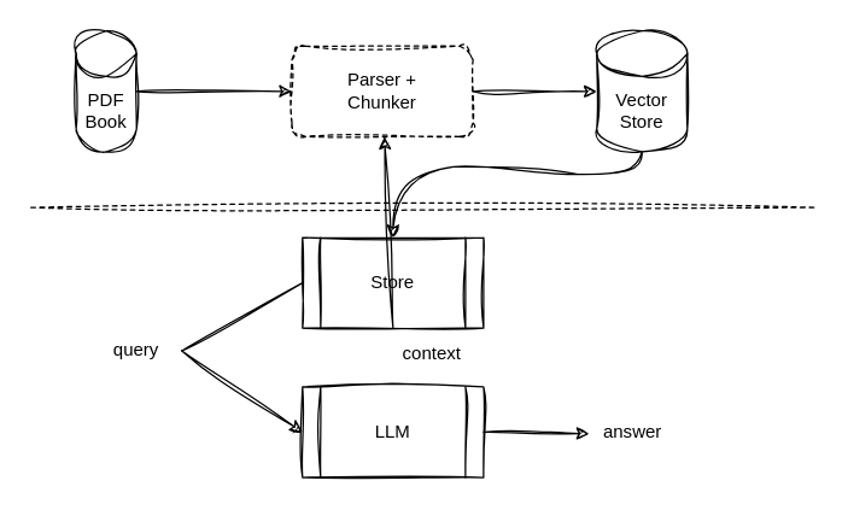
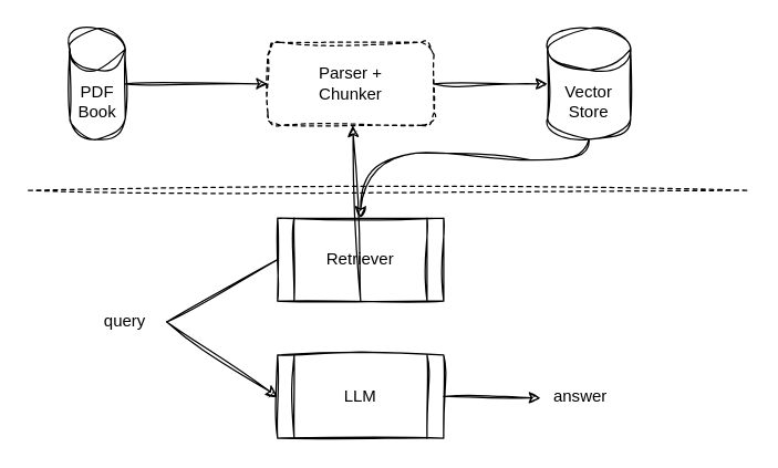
  <mxCell id="0" />
  <mxCell id="1" parent="0" />
  <mxCell id="2" value="PDF&lt;br&gt;Book" style="shape=cylinder3;whiteSpace=wrap;html=1;boundedLbl=1;backgroundOutline=1;size=15;sketch=1;curveFitting=1;jiggle=2;" parent="1" vertex="1"><mxGeometry x="50" y="20" width="40" height="80" as="geometry" /></mxCell>
  <mxCell id="3" value="Parser +&lt;br&gt;Chunker" style="rounded=1;whiteSpace=wrap;html=1;sketch=1;curveFitting=1;jiggle=2;dashed=1;" parent="1" vertex="1"><mxGeometry x="193" y="30" width="120" height="60" as="geometry" /></mxCell>
  <mxCell id="4" value="Vector&lt;br&gt;Store" style="shape=cylinder3;whiteSpace=wrap;html=1;boundedLbl=1;backgroundOutline=1;size=15;sketch=1;curveFitting=1;jiggle=2;" parent="1" vertex="1"><mxGeometry x="395" y="20" width="60" height="80" as="geometry" /></mxCell>
  <mxCell id="5" value="" style="endArrow=classic;html=1;rounded=0;exitX=1;exitY=0.5;exitDx=0;exitDy=0;exitPerimeter=0;entryX=0;entryY=0.5;entryDx=0;entryDy=0;sketch=1;curveFitting=1;jiggle=2;" parent="1" source="2" target="3" edge="1"><mxGeometry width="50" height="50" relative="1" as="geometry"><mxPoint x="270" y="430" as="sourcePoint" /><mxPoint x="320" y="380" as="targetPoint" /></mxGeometry></mxCell>
  <mxCell id="6" value="" style="endArrow=classic;html=1;rounded=0;exitX=1;exitY=0.5;exitDx=0;exitDy=0;entryX=0;entryY=0.5;entryDx=0;entryDy=0;entryPerimeter=0;sketch=1;curveFitting=1;jiggle=2;" parent="1" source="3" target="4" edge="1"><mxGeometry width="50" height="50" relative="1" as="geometry"><mxPoint x="270" y="430" as="sourcePoint" /><mxPoint x="320" y="380" as="targetPoint" /></mxGeometry></mxCell>
  <mxCell id="7" value="LLM" style="shape=process;whiteSpace=wrap;html=1;backgroundOutline=1;sketch=1;curveFitting=1;jiggle=2;" parent="1" vertex="1"><mxGeometry x="200" y="256" width="120" height="60" as="geometry" /></mxCell>
- <mxCell id="8" value="Store" style="shape=process;whiteSpace=wrap;html=1;backgroundOutline=1;sketch=1;curveFitting=1;jiggle=2;" parent="1" vertex="1"><mxGeometry x="200" y="157" width="120" height="60" as="geometry" /></mxCell>
+ <mxCell id="8" value="Retriever" style="shape=process;whiteSpace=wrap;html=1;backgroundOutline=1;sketch=1;curveFitting=1;jiggle=2;" parent="1" vertex="1"><mxGeometry x="200" y="157" width="120" height="60" as="geometry" /></mxCell>
  <mxCell id="9" value="query" style="text;html=1;strokeColor=none;fillColor=none;align=center;verticalAlign=middle;whiteSpace=wrap;rounded=0;sketch=1;curveFitting=1;jiggle=2;" parent="1" vertex="1"><mxGeometry x="60" y="217" width="60" height="30" as="geometry" /></mxCell>
  <mxCell id="10" value="" style="endArrow=none;html=1;rounded=0;exitX=1;exitY=0.5;exitDx=0;exitDy=0;entryX=0;entryY=0.5;entryDx=0;entryDy=0;sketch=1;curveFitting=1;jiggle=2;" parent="1" source="9" target="8" edge="1"><mxGeometry width="50" height="50" relative="1" as="geometry"><mxPoint x="270" y="457" as="sourcePoint" /><mxPoint x="320" y="407" as="targetPoint" /></mxGeometry></mxCell>
  <mxCell id="11" value="" style="endArrow=classic;html=1;rounded=0;exitX=1;exitY=0.5;exitDx=0;exitDy=0;entryX=0;entryY=0.5;entryDx=0;entryDy=0;sketch=1;curveFitting=1;jiggle=2;" parent="1" source="9" target="7" edge="1"><mxGeometry width="50" height="50" relative="1" as="geometry"><mxPoint x="270" y="467" as="sourcePoint" /><mxPoint x="320" y="417" as="targetPoint" /></mxGeometry></mxCell>
  <mxCell id="12" value="" style="endArrow=classic;html=1;rounded=0;exitX=0.5;exitY=1;exitDx=0;exitDy=0;sketch=1;curveFitting=1;jiggle=2;" parent="1" source="8" target="3" edge="1"><mxGeometry width="50" height="50" relative="1" as="geometry"><mxPoint x="270" y="467" as="sourcePoint" /><mxPoint x="320" y="417" as="targetPoint" /></mxGeometry></mxCell>
  <mxCell id="13" value="" style="endArrow=classic;html=1;rounded=0;exitX=1;exitY=0.5;exitDx=0;exitDy=0;sketch=1;curveFitting=1;jiggle=2;" parent="1" source="7" edge="1"><mxGeometry width="50" height="50" relative="1" as="geometry"><mxPoint x="270" y="467" as="sourcePoint" /><mxPoint x="390" y="287" as="targetPoint" /></mxGeometry></mxCell>
  <mxCell id="14" value="answer" style="text;html=1;strokeColor=none;fillColor=none;align=center;verticalAlign=middle;whiteSpace=wrap;rounded=0;sketch=1;curveFitting=1;jiggle=2;" parent="1" vertex="1"><mxGeometry x="389" y="271" width="60" height="30" as="geometry" /></mxCell>
  <mxCell id="15" value="" style="endArrow=none;dashed=1;html=1;rounded=0;sketch=1;curveFitting=1;jiggle=2;" parent="1" edge="1"><mxGeometry width="50" height="50" relative="1" as="geometry"><mxPoint x="20" y="137" as="sourcePoint" /><mxPoint x="540" y="137" as="targetPoint" /></mxGeometry></mxCell>
  <mxCell id="16" value="" style="curved=1;endArrow=classic;html=1;rounded=0;exitX=0.5;exitY=1;exitDx=0;exitDy=0;exitPerimeter=0;entryX=0.5;entryY=0;entryDx=0;entryDy=0;sketch=1;curveFitting=1;jiggle=2;" edge="1" parent="1" source="4" target="8"><mxGeometry width="50" height="50" relative="1" as="geometry"><mxPoint x="270" y="430" as="sourcePoint" /><mxPoint x="320" y="380" as="targetPoint" /><Array as="points"><mxPoint x="425" y="120" /><mxPoint x="340" y="110" /><mxPoint x="260" y="110" /></Array></mxGeometry></mxCell>
- <mxCell id="17" value="context" style="text;html=1;align=center;verticalAlign=middle;whiteSpace=wrap;rounded=0;" vertex="1" parent="1"><mxGeometry x="256" y="219" width="60" height="30" as="geometry" /></mxCell>
